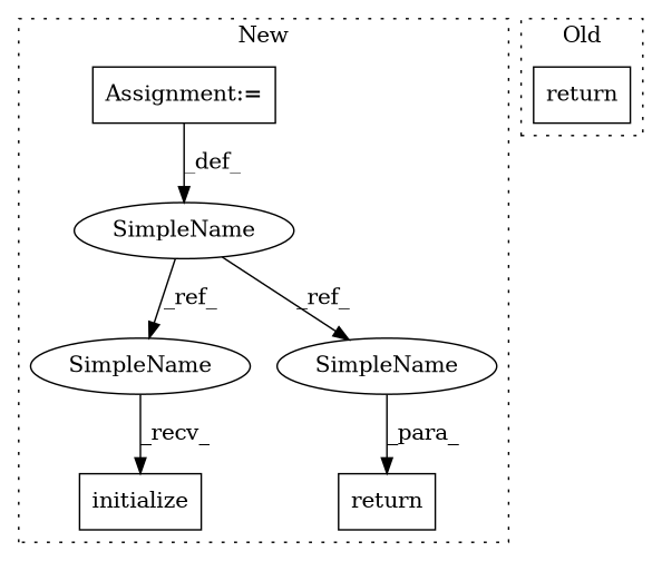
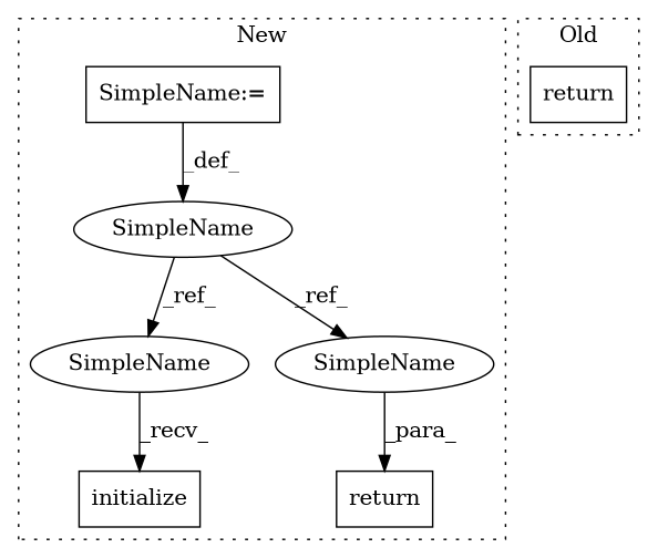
  digraph {
    node [a=42 l=5 shape=box]
    n1 [a=32 l=12 label=initialize s=564]
    n2 [label=SimpleName s=429 shape=ellipse]
    n3 [a=41 l=7 label=return s=588]
-   n4 [a=7 l=1 label="Assignment:=" s=434]
+   n4 [a=7 l=1 label="SimpleName:=" s=434]
    n5 [label=SimpleName s=558 shape=ellipse]
    n6 [label=SimpleName s=595 shape=ellipse]
    n7 [a=41 l=7 label=return s=421]
    subgraph cluster_1 {
      label=New
      style=dotted
      n1
      n2
      n3
      n4
      n5
      n6
    }
    subgraph cluster_2 {
      label=Old
      style=dotted
      n7
    }
    n2 -> n5 [label=_ref_]
    n2 -> n6 [label=_ref_]
    n4 -> n2 [label=_def_]
    n5 -> n1 [label=_recv_]
    n6 -> n3 [label=_para_]
  }
